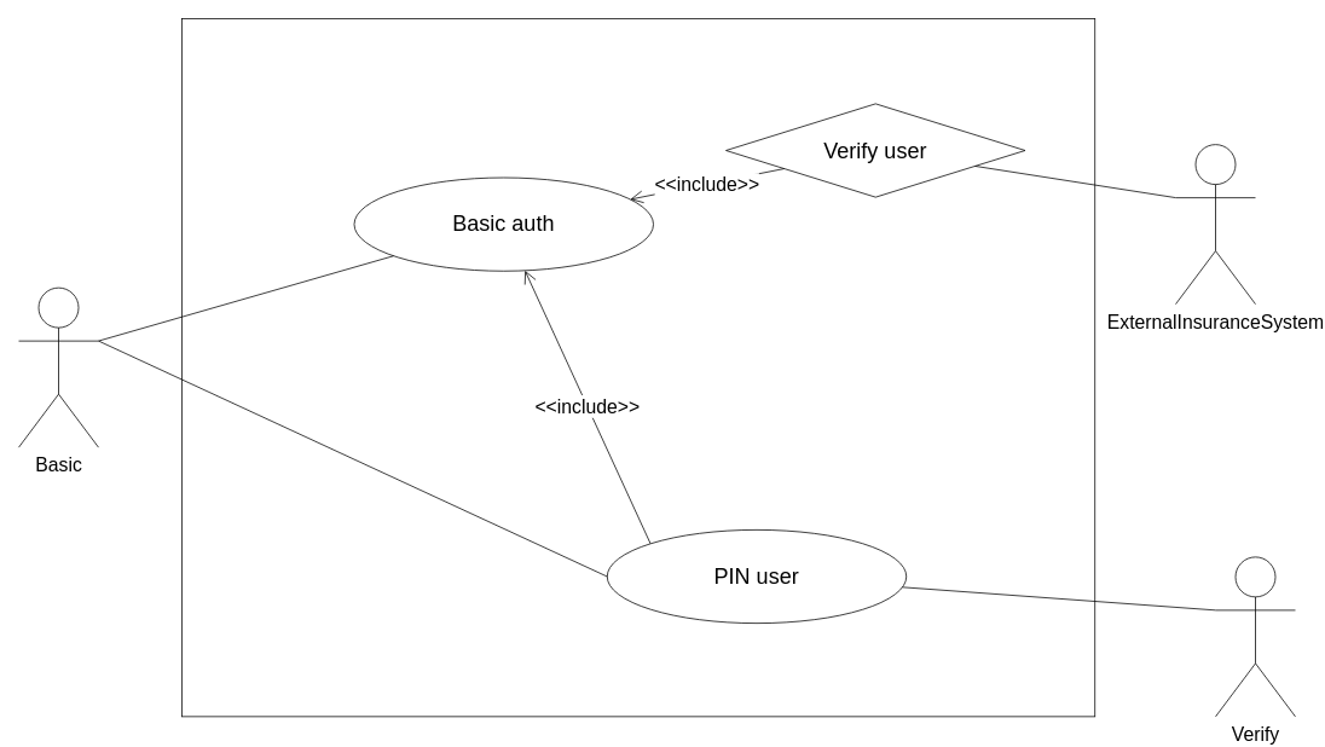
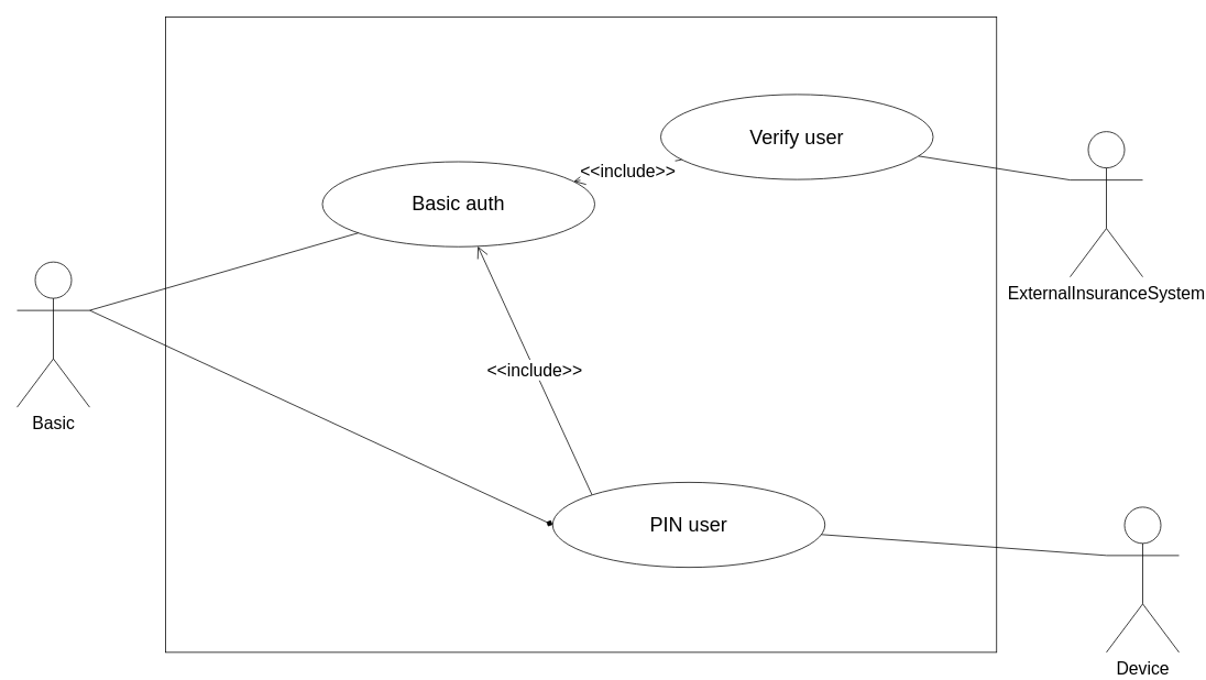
  <mxCell id="0" />
  <mxCell id="1" parent="0" />
  <mxCell id="2" value="&lt;font style=&quot;font-size: 21px;&quot;&gt;Basic&lt;/font&gt;" style="shape=umlActor;verticalLabelPosition=bottom;verticalAlign=top;html=1;outlineConnect=0;" parent="1" vertex="1"><mxGeometry x="20" y="317" width="88" height="176" as="geometry" /></mxCell>
  <mxCell id="3" value="" style="rounded=0;whiteSpace=wrap;html=1;fillColor=none;" parent="1" vertex="1"><mxGeometry x="200" y="20" width="1007" height="770" as="geometry" /></mxCell>
  <mxCell id="4" value="" style="endArrow=none;html=1;rounded=0;exitX=1;exitY=0.333;exitDx=0;exitDy=0;exitPerimeter=0;" parent="1" source="2" target="7" edge="1"><mxGeometry width="50" height="50" relative="1" as="geometry"><mxPoint x="680" y="363" as="sourcePoint" /><mxPoint x="730" y="313" as="targetPoint" /></mxGeometry></mxCell>
- <mxCell id="5" value="&lt;font style=&quot;font-size: 24px;&quot;&gt;Verify user&lt;/font&gt;" style="rhombus;whiteSpace=wrap;html=1;fillColor=none;" parent="1" vertex="1"><mxGeometry x="800" y="114" width="330" height="103" as="geometry" /></mxCell>
+ <mxCell id="5" value="&lt;font style=&quot;font-size: 24px;&quot;&gt;Verify user&lt;/font&gt;" style="ellipse;whiteSpace=wrap;html=1;fillColor=none;" parent="1" vertex="1"><mxGeometry x="800" y="114" width="330" height="103" as="geometry" /></mxCell>
  <mxCell id="6" value="&lt;span style=&quot;font-size: 21px;&quot;&gt;ExternalInsuranceSystem&lt;br&gt;&lt;/span&gt;" style="shape=umlActor;verticalLabelPosition=bottom;verticalAlign=top;html=1;outlineConnect=0;" parent="1" vertex="1"><mxGeometry x="1296" y="159" width="88" height="176" as="geometry" /></mxCell>
  <mxCell id="7" value="&lt;span style=&quot;font-size: 24px;&quot;&gt;Basic auth&lt;/span&gt;" style="ellipse;whiteSpace=wrap;html=1;fillColor=none;" parent="1" vertex="1"><mxGeometry x="390" y="195.5" width="330" height="103" as="geometry" /></mxCell>
  <mxCell id="8" value="" style="endArrow=none;html=1;rounded=0;entryX=0;entryY=0.333;entryDx=0;entryDy=0;entryPerimeter=0;" parent="1" source="5" target="6" edge="1"><mxGeometry width="50" height="50" relative="1" as="geometry"><mxPoint x="867" y="309.167" as="sourcePoint" /><mxPoint x="1298" y="181" as="targetPoint" /></mxGeometry></mxCell>
  <mxCell id="9" value="&amp;lt;&amp;lt;include&amp;gt;&amp;gt;" style="endArrow=open;endFill=1;endSize=12;html=1;rounded=0;fontSize=21;" parent="1" source="5" target="7" edge="1"><mxGeometry width="160" relative="1" as="geometry"><mxPoint x="625" y="335" as="sourcePoint" /><mxPoint x="785" y="335" as="targetPoint" /></mxGeometry></mxCell>
  <mxCell id="10" value="&lt;span style=&quot;font-size: 24px;&quot;&gt;PIN user&lt;/span&gt;" style="ellipse;whiteSpace=wrap;html=1;fillColor=none;" parent="1" vertex="1"><mxGeometry x="669" y="584" width="330" height="103" as="geometry" /></mxCell>
- <mxCell id="11" value="" style="endArrow=none;html=1;rounded=0;exitX=1;exitY=0.333;exitDx=0;exitDy=0;exitPerimeter=0;entryX=0;entryY=0.5;entryDx=0;entryDy=0;" parent="1" source="2" target="10" edge="1"><mxGeometry width="50" height="50" relative="1" as="geometry"><mxPoint x="97" y="324" as="sourcePoint" /><mxPoint x="383.46" y="648.604" as="targetPoint" /></mxGeometry></mxCell>
+ <mxCell id="11" value="" style="endArrow=diamond;html=1;rounded=0;exitX=1;exitY=0.333;exitDx=0;exitDy=0;exitPerimeter=0;entryX=0;entryY=0.5;entryDx=0;entryDy=0;" parent="1" source="2" target="10" edge="1"><mxGeometry width="50" height="50" relative="1" as="geometry"><mxPoint x="97" y="324" as="sourcePoint" /><mxPoint x="383.46" y="648.604" as="targetPoint" /></mxGeometry></mxCell>
  <mxCell id="12" value="&amp;lt;&amp;lt;include&amp;gt;&amp;gt;" style="endArrow=open;endFill=1;endSize=12;html=1;rounded=0;fontSize=21;exitX=0;exitY=0;exitDx=0;exitDy=0;" parent="1" source="10" target="7" edge="1"><mxGeometry width="160" relative="1" as="geometry"><mxPoint x="995.92" y="185.412" as="sourcePoint" /><mxPoint x="654.39" y="637.892" as="targetPoint" /></mxGeometry></mxCell>
- <mxCell id="13" value="&lt;span style=&quot;font-size: 21px;&quot;&gt;Verify&lt;br&gt;&lt;/span&gt;" style="shape=umlActor;verticalLabelPosition=bottom;verticalAlign=top;html=1;outlineConnect=0;" parent="1" vertex="1"><mxGeometry x="1340" y="614" width="88" height="176" as="geometry" /></mxCell>
+ <mxCell id="13" value="&lt;span style=&quot;font-size: 21px;&quot;&gt;Device&lt;br&gt;&lt;/span&gt;" style="shape=umlActor;verticalLabelPosition=bottom;verticalAlign=top;html=1;outlineConnect=0;" parent="1" vertex="1"><mxGeometry x="1340" y="614" width="88" height="176" as="geometry" /></mxCell>
  <mxCell id="14" value="" style="endArrow=none;html=1;rounded=0;entryX=0;entryY=0.333;entryDx=0;entryDy=0;entryPerimeter=0;" parent="1" source="10" target="13" edge="1"><mxGeometry width="50" height="50" relative="1" as="geometry"><mxPoint x="8" y="282.667" as="sourcePoint" /><mxPoint x="679" y="645.5" as="targetPoint" /></mxGeometry></mxCell>
